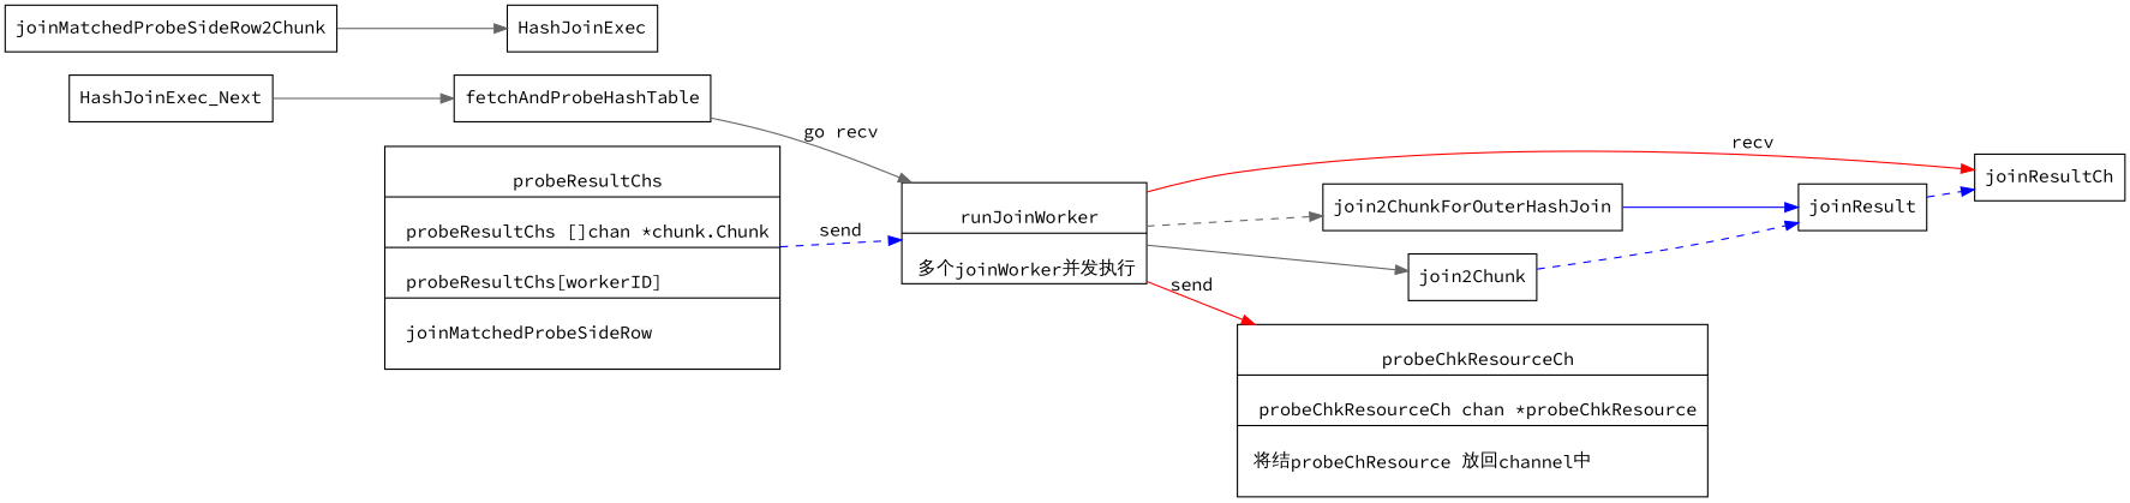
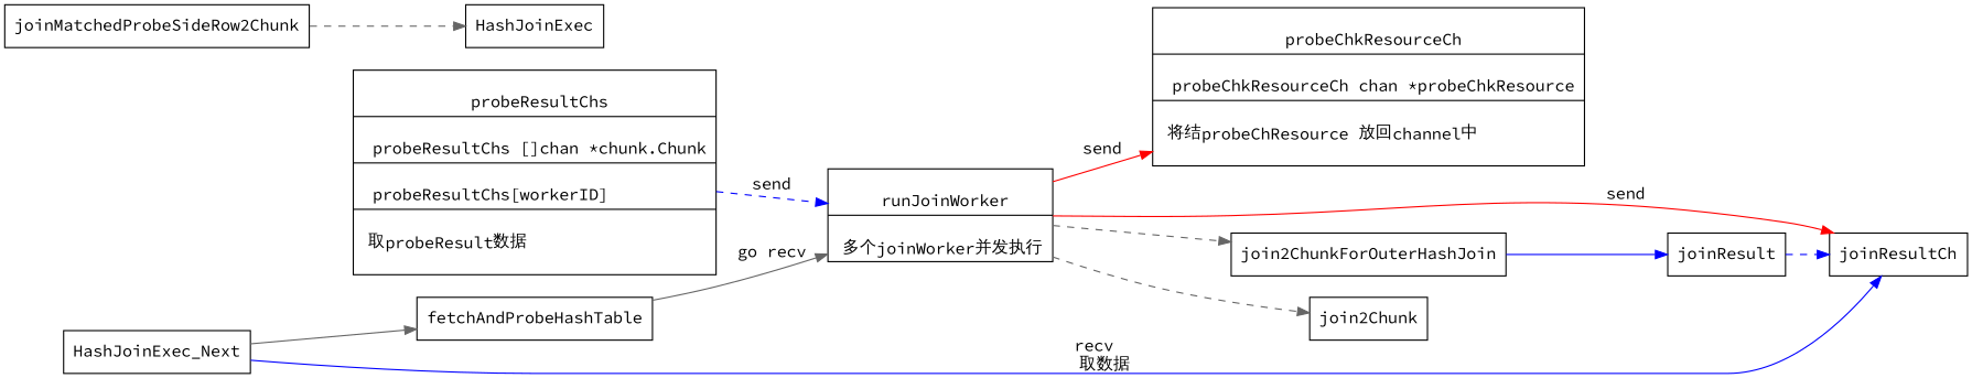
  digraph {
    fontname="Source Code Pro"
    newrank=true
    rankdir=LR
    node [fontname="Source Code Pro" shape=box]
    edge [color=gray40 fontname="Source Code Pro"]
    HashJoinExec_Next
    fetchAndProbeHashTable
    joinResultCh
    n4 [label="{{\n      runJoinWorker|\n      多个joinWorker并发执行\n    }}" shape=record]
    join2ChunkForOuterHashJoin
    join2Chunk
    n7 [label="{{\n      probeChkResourceCh|\n        probeChkResourceCh chan *probeChkResource\l|\n        将结probeChResource 放回channel中\l\n    }}" shape=record]
    joinResult
-   n9 [label="{{\n      probeResultChs|\n        probeResultChs     []chan *chunk.Chunk\l|\n        probeResultChs[workerID]\l|\n        joinMatchedProbeSideRow\l\n    }}" shape=record]
+   n9 [label="{{\n      probeResultChs|\n        probeResultChs     []chan *chunk.Chunk\l|\n        probeResultChs[workerID]\l|\n        取probeResult数据\l\n    }}" shape=record]
    n10 [label=HashJoinExec]
    joinMatchedProbeSideRow2Chunk
    HashJoinExec_Next -> fetchAndProbeHashTable
+   HashJoinExec_Next -> joinResultCh [color=blue label="recv\l 取数据"]
    fetchAndProbeHashTable -> n4 [label="go recv"]
-   n4 -> joinResultCh [color=red label=recv]
+   n4 -> joinResultCh [color=red label=send]
    n4 -> join2ChunkForOuterHashJoin [style=dashed]
-   n4 -> join2Chunk
+   n4 -> join2Chunk [style=dashed]
    n4 -> n7 [color=red label=send]
    join2ChunkForOuterHashJoin -> joinResult [color=blue style=solid]
-   join2Chunk -> joinResult [color=blue style=dashed]
    joinResult -> joinResultCh [color=blue style=dashed]
    n9 -> n4 [color=blue label=send style=dashed]
-   joinMatchedProbeSideRow2Chunk -> n10
+   joinMatchedProbeSideRow2Chunk -> n10 [style=dashed]
  }
